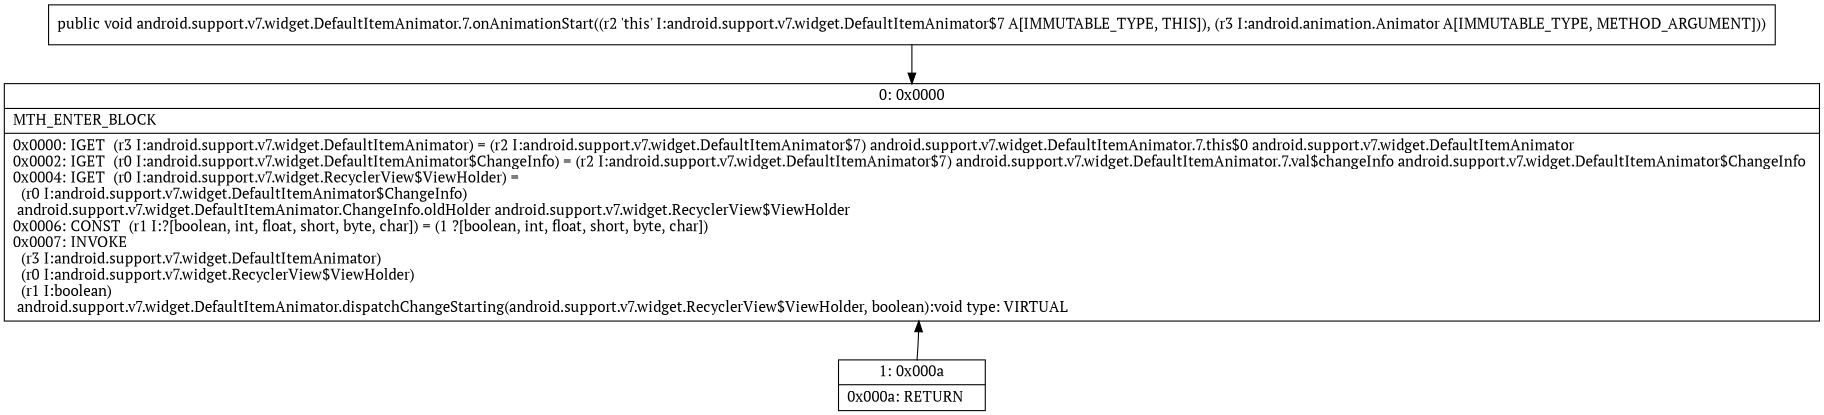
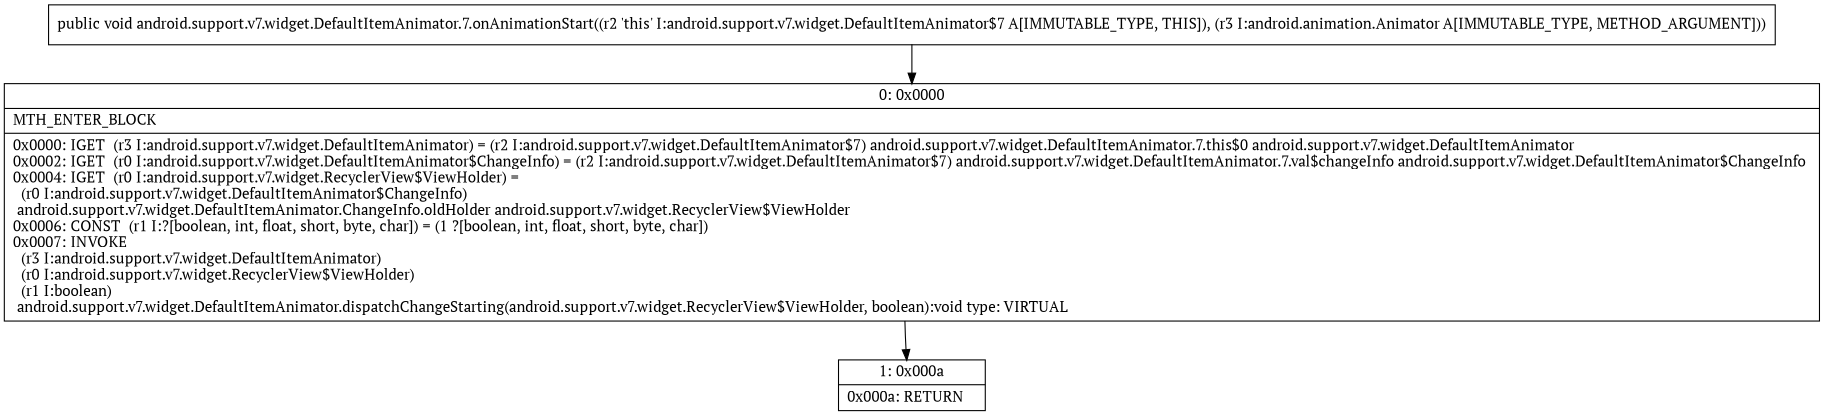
  digraph {
    fontname="PT Serif"
    node [shape=record fontname="PT Serif"]
    edge [fontname="PT Serif"]
    n1 [label="{0\:\ 0x0000|MTH_ENTER_BLOCK\l|0x0000: IGET  (r3 I:android.support.v7.widget.DefaultItemAnimator) = (r2 I:android.support.v7.widget.DefaultItemAnimator$7) android.support.v7.widget.DefaultItemAnimator.7.this$0 android.support.v7.widget.DefaultItemAnimator \l0x0002: IGET  (r0 I:android.support.v7.widget.DefaultItemAnimator$ChangeInfo) = (r2 I:android.support.v7.widget.DefaultItemAnimator$7) android.support.v7.widget.DefaultItemAnimator.7.val$changeInfo android.support.v7.widget.DefaultItemAnimator$ChangeInfo \l0x0004: IGET  (r0 I:android.support.v7.widget.RecyclerView$ViewHolder) = \l  (r0 I:android.support.v7.widget.DefaultItemAnimator$ChangeInfo)\l android.support.v7.widget.DefaultItemAnimator.ChangeInfo.oldHolder android.support.v7.widget.RecyclerView$ViewHolder \l0x0006: CONST  (r1 I:?[boolean, int, float, short, byte, char]) = (1 ?[boolean, int, float, short, byte, char]) \l0x0007: INVOKE  \l  (r3 I:android.support.v7.widget.DefaultItemAnimator)\l  (r0 I:android.support.v7.widget.RecyclerView$ViewHolder)\l  (r1 I:boolean)\l android.support.v7.widget.DefaultItemAnimator.dispatchChangeStarting(android.support.v7.widget.RecyclerView$ViewHolder, boolean):void type: VIRTUAL \l}"]
    n2 [label="{1\:\ 0x000a|0x000a: RETURN   \l}"]
    n3 [label="{public void android.support.v7.widget.DefaultItemAnimator.7.onAnimationStart((r2 'this' I:android.support.v7.widget.DefaultItemAnimator$7 A[IMMUTABLE_TYPE, THIS]), (r3 I:android.animation.Animator A[IMMUTABLE_TYPE, METHOD_ARGUMENT])) }"]
-   n2 -> n1
+   n1 -> n2
    n3 -> n1
  }
